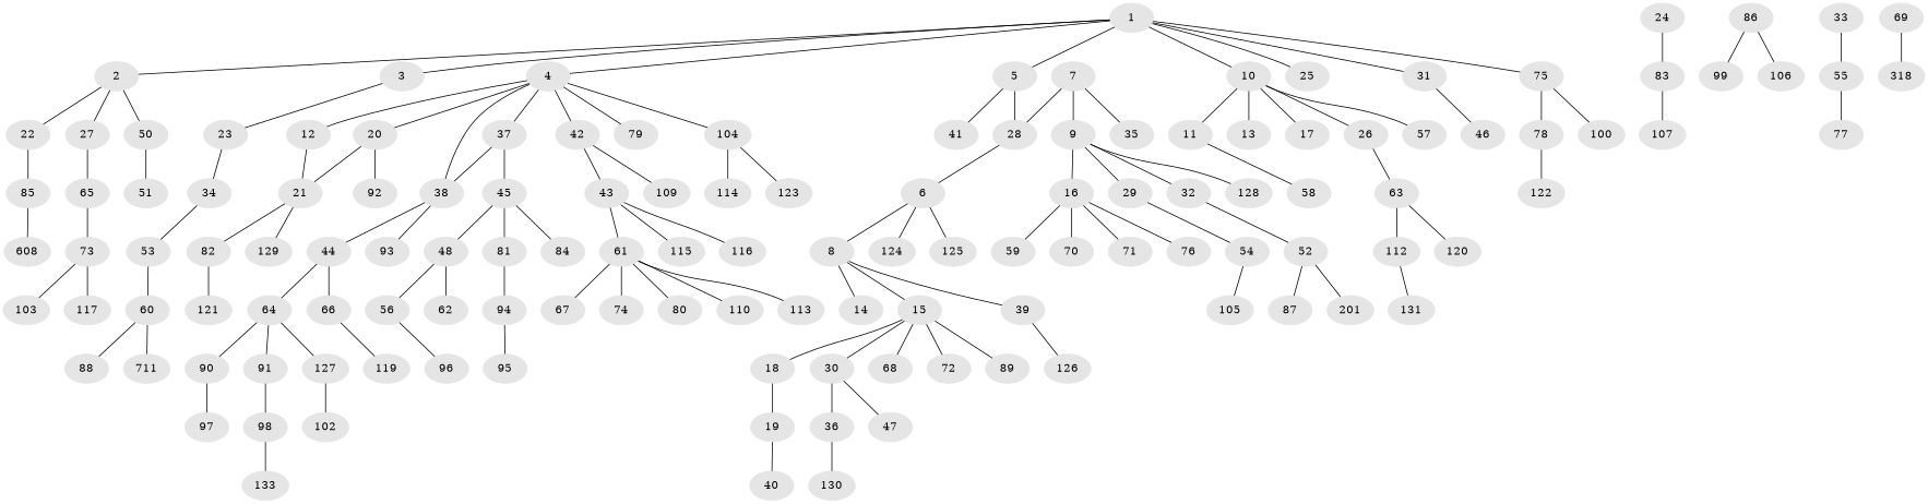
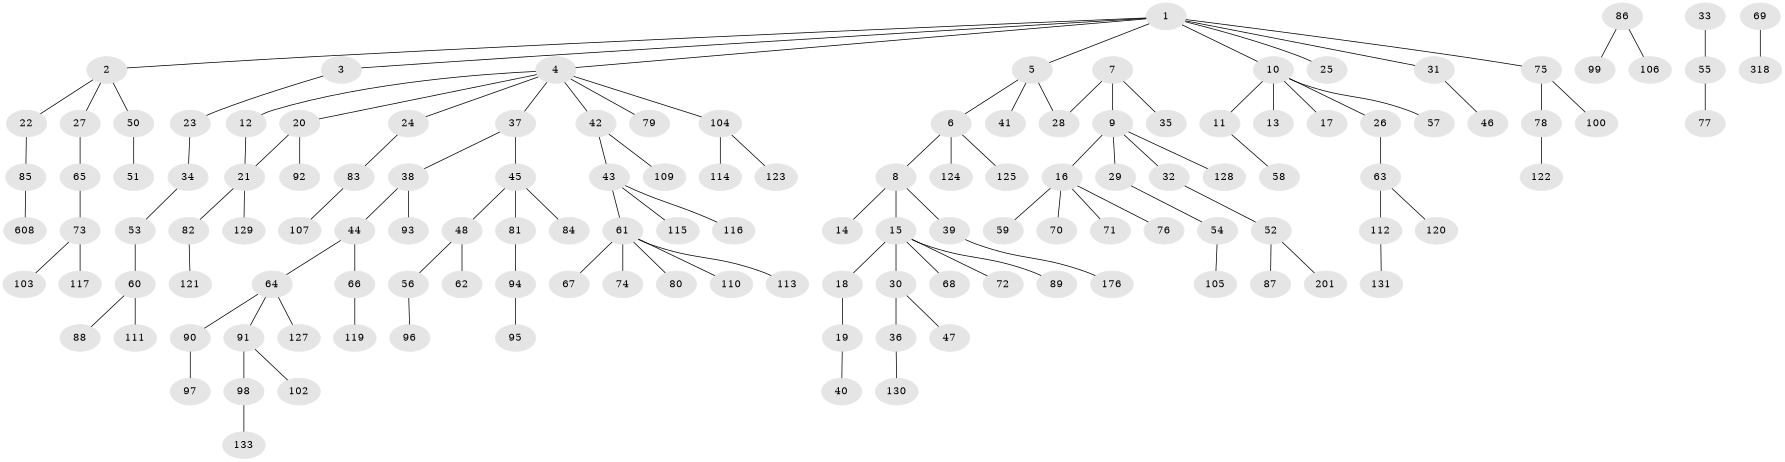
  graph {
    node [color=gray90 style=filled]
    1
    2
    3
    4
    5
    10
    25
    31
    75
    22
    27
    50
    23
    12
    20
    24
    37
    42
    79
    104
    6
    41
    28
    11
    13
    17
    26
    57
    46
    78
    100
    85
    65
    51
    34
    21
    92
    83
    38
    45
    43
    109
    114
    123
    8
    124
    125
    7
    9
    35
    14
    15
    39
    16
    29
    32
    128
    86
    99
    106
    18
    30
    68
    72
    89
-   126
+   126 [label=176]
    59
    70
    71
    76
    54
    52
    58
    63
    82
    129
    36
    130
    19
    47
    40
    33
    55
    121
    n85 [label=608]
    53
    107
    112
    120
    73
    105
    87
    n93 [label=201]
    77
    60
    44
    93
    48
    81
    84
    64
    66
    61
    115
    116
    67
    74
    80
    110
    113
    90
    91
    127
    119
    56
    62
    94
    96
    88
-   111 [label=711]
+   111
    n121 [label=318]
    69
    131
    97
    98
    102
    103
    117
    122
    95
    133
    1 -- 2
    1 -- 3
    1 -- 4
    1 -- 5
    1 -- 10
    1 -- 25
    1 -- 31
    1 -- 75
    2 -- 22
    2 -- 27
    2 -- 50
    3 -- 23
    4 -- 12
    4 -- 20
-   4 -- 38
+   4 -- 24
    4 -- 37
    4 -- 42
    4 -- 79
    4 -- 104
-   28 -- 6
+   5 -- 6
    5 -- 41
    5 -- 28
    10 -- 11
    10 -- 13
    10 -- 17
    10 -- 26
    10 -- 57
    31 -- 46
    75 -- 78
    75 -- 100
    22 -- 85
    27 -- 65
    50 -- 51
    23 -- 34
    12 -- 21
    20 -- 21
    20 -- 92
    24 -- 83
    37 -- 38
    37 -- 45
    42 -- 43
    42 -- 109
    104 -- 114
    104 -- 123
    6 -- 8
    6 -- 124
    6 -- 125
    11 -- 58
    26 -- 63
    78 -- 122
    85 -- n85
    65 -- 73
    34 -- 53
    21 -- 82
    21 -- 129
    83 -- 107
    38 -- 44
    38 -- 93
    45 -- 48
    45 -- 81
    45 -- 84
    43 -- 61
    43 -- 115
    43 -- 116
    8 -- 14
    8 -- 15
    8 -- 39
    7 -- 28
    7 -- 9
    7 -- 35
    9 -- 16
    9 -- 29
    9 -- 32
    9 -- 128
    15 -- 18
    15 -- 30
    15 -- 68
    15 -- 72
    15 -- 89
    39 -- 126
    16 -- 59
    16 -- 70
    16 -- 71
    16 -- 76
    29 -- 54
    32 -- 52
    86 -- 99
    86 -- 106
    18 -- 19
    30 -- 36
    30 -- 47
    54 -- 105
    52 -- 87
    52 -- n93
    63 -- 112
    63 -- 120
    82 -- 121
    36 -- 130
    19 -- 40
    33 -- 55
    55 -- 77
    53 -- 60
    112 -- 131
    73 -- 103
    73 -- 117
    60 -- 88
    60 -- 111
    44 -- 64
    44 -- 66
    48 -- 56
    48 -- 62
    81 -- 94
    64 -- 90
    64 -- 91
    64 -- 127
    66 -- 119
    61 -- 67
    61 -- 74
    61 -- 80
    61 -- 110
    61 -- 113
    90 -- 97
    91 -- 98
-   127 -- 102
+   91 -- 102
    56 -- 96
    94 -- 95
    69 -- n121
    98 -- 133
  }
